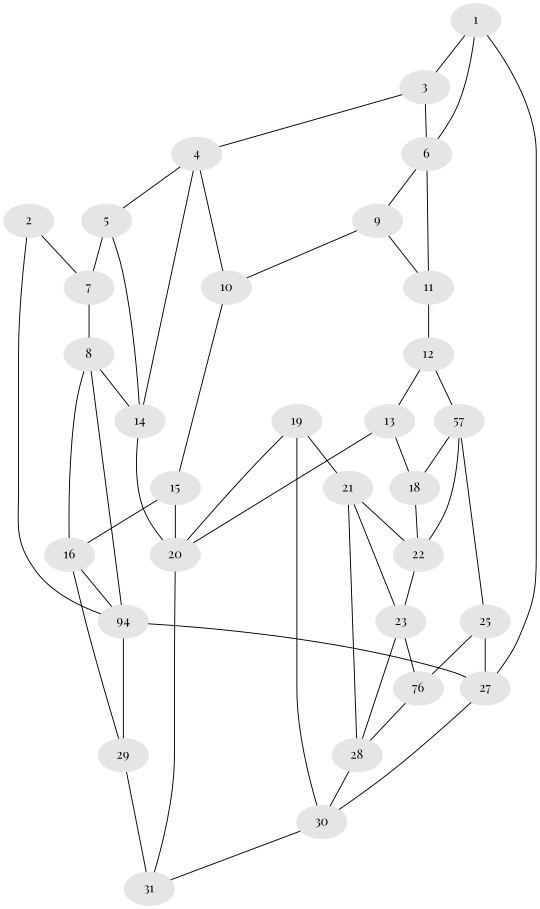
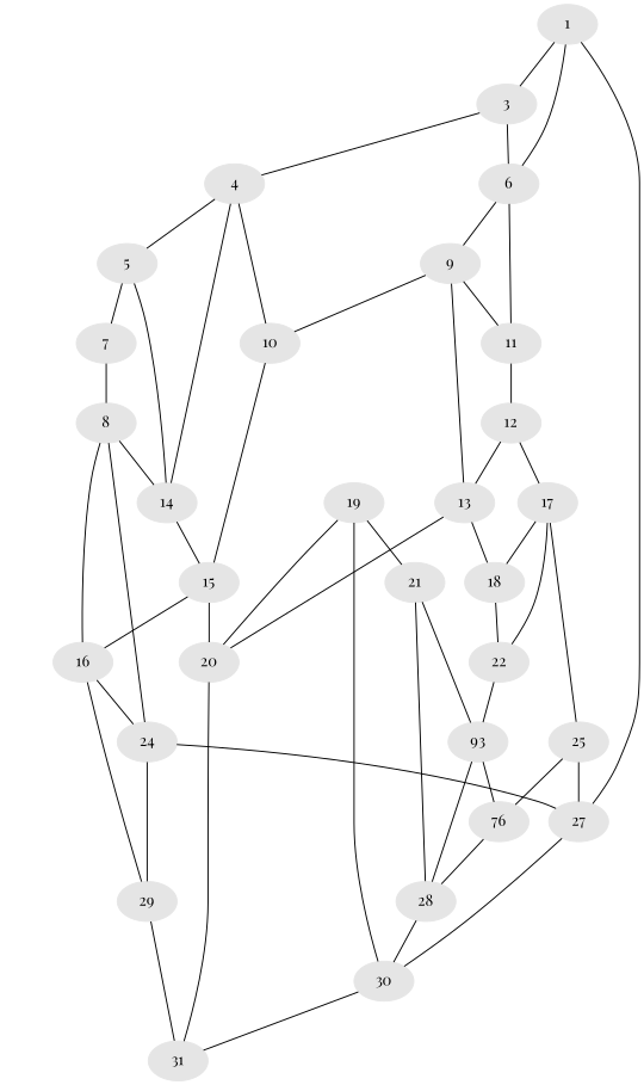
  graph {
    fontname="Playfair Display"
    node [color=gray90 fontname="Playfair Display" style=filled]
    edge [fontname="Playfair Display" weight=1.0]
    1
    3
    6
    27
    4
    9
    11
    30
-   2
    7
-   24 [label=94]
+   24
    8
    29
    5
    10
    14
    15
    13
    12
    16
    18
    20
-   17 [label=57]
+   17
    22
    25
    31
-   23
+   23 [label=93]
    n28 [label=76]
    19
    21
    28
    1 -- 3
    1 -- 6
    1 -- 27
    3 -- 6
    3 -- 4
    6 -- 9
    6 -- 11
    27 -- 30
    4 -- 5
    4 -- 10
    4 -- 14
    9 -- 11
    9 -- 10
+   9 -- 13
    11 -- 12 [weight=2.0]
    30 -- 31
-   2 -- 7
-   2 -- 24
    7 -- 8
    24 -- 27 [weight=2.0]
    24 -- 29
    8 -- 24
    8 -- 14
    8 -- 16
    29 -- 31 [weight=2.0]
    5 -- 7 [weight=2.0]
    5 -- 14
    10 -- 15
-   14 -- 20
+   14 -- 15
    15 -- 16
    15 -- 20
    13 -- 18
    13 -- 20
    12 -- 13
    12 -- 17
    16 -- 24
    16 -- 29
    18 -- 22
    20 -- 31
    17 -- 18
    17 -- 22
    17 -- 25
    22 -- 23
    25 -- 27 [weight=2.0]
    25 -- n28
    23 -- n28
    23 -- 28
    n28 -- 28
    19 -- 30
    19 -- 20
    19 -- 21
-   21 -- 22
    21 -- 23
    21 -- 28
    28 -- 30
  }
